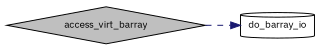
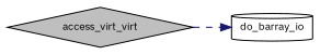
  digraph {
    rankdir=LR
    fontname="IBM Plex Sans"
    node [color=black fontname="IBM Plex Sans" fontsize=10]
-   n1 [fillcolor=grey75 fontcolor=black height=0.2 label=access_virt_barray shape=diamond style=filled width=0.4]
+   n1 [fillcolor=grey75 fontcolor=black height=0.2 label=access_virt_virt shape=diamond style=filled width=0.4]
    n2 [height=0.2 label=do_barray_io shape=cylinder width=0.4]
    n1 -> n2 [color=midnightblue fontname="IBM Plex Sans" fontsize=10 labelfontname=Helvetica labelfontsize=10 style=dashed]
  }
